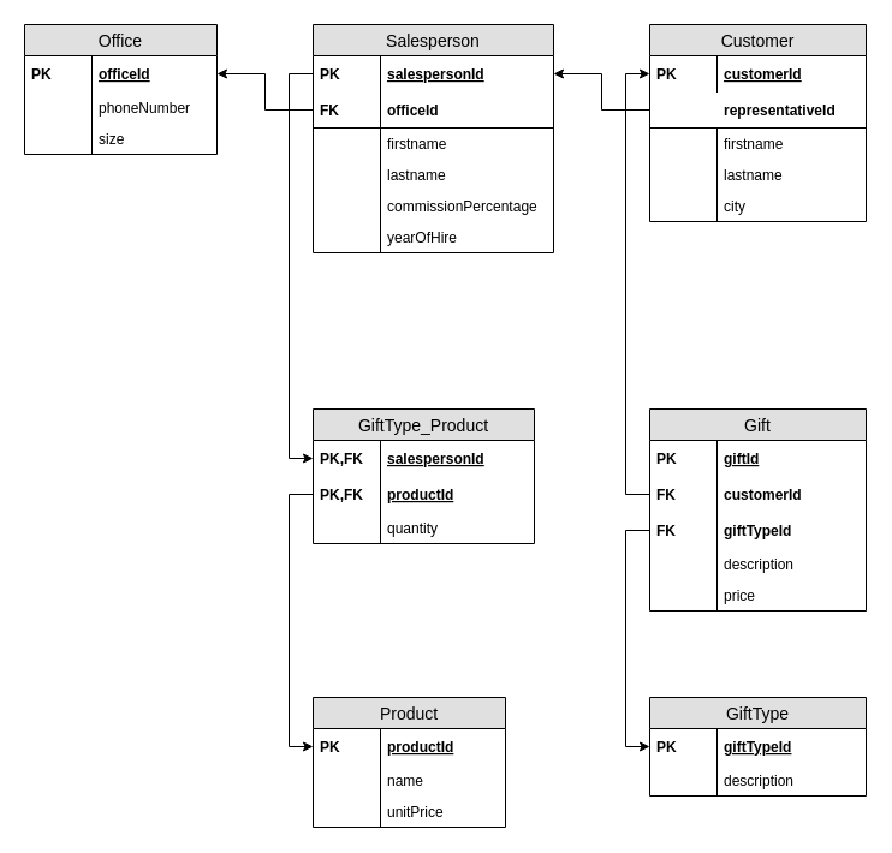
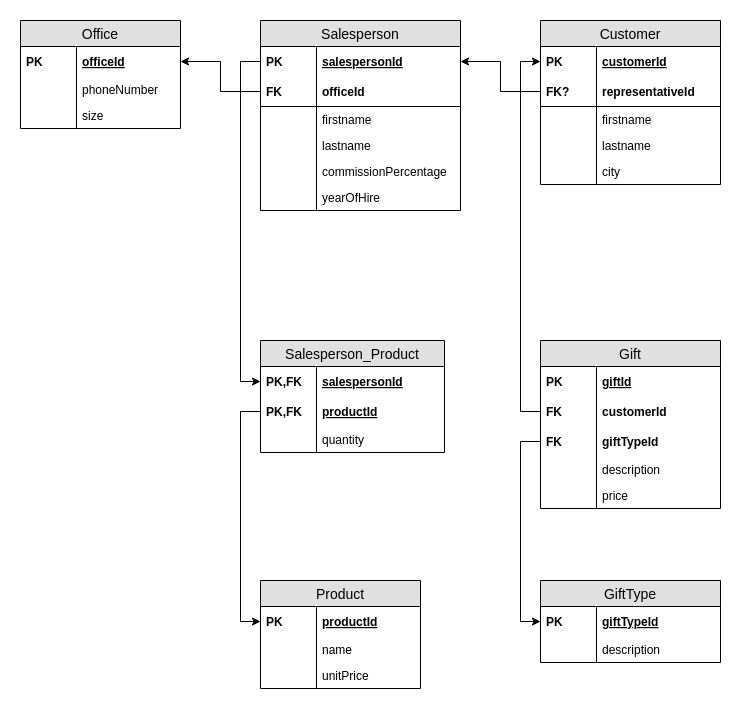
  <mxCell id="0" />
  <mxCell id="1" parent="0" />
  <mxCell id="2" value="Office" style="swimlane;fontStyle=0;childLayout=stackLayout;horizontal=1;startSize=26;fillColor=#e0e0e0;horizontalStack=0;resizeParent=1;resizeParentMax=0;resizeLast=0;collapsible=1;marginBottom=0;swimlaneFillColor=#ffffff;align=center;fontSize=14;" parent="1" vertex="1"><mxGeometry x="20" y="20" width="160" height="108" as="geometry" /></mxCell>
  <mxCell id="3" value="officeId" style="shape=partialRectangle;top=0;left=0;right=0;bottom=0;align=left;verticalAlign=middle;fillColor=none;spacingLeft=60;spacingRight=4;overflow=hidden;rotatable=0;points=[[0,0.5],[1,0.5]];portConstraint=eastwest;dropTarget=0;fontStyle=5;fontSize=12;" parent="2" vertex="1"><mxGeometry y="26" width="160" height="30" as="geometry" /></mxCell>
  <mxCell id="4" value="PK" style="shape=partialRectangle;fontStyle=1;top=0;left=0;bottom=0;fillColor=none;align=left;verticalAlign=middle;spacingLeft=4;spacingRight=4;overflow=hidden;rotatable=0;points=[];portConstraint=eastwest;part=1;fontSize=12;" parent="3" vertex="1" connectable="0"><mxGeometry width="56" height="30" as="geometry" /></mxCell>
  <mxCell id="5" value="phoneNumber" style="shape=partialRectangle;top=0;left=0;right=0;bottom=0;align=left;verticalAlign=top;fillColor=none;spacingLeft=60;spacingRight=4;overflow=hidden;rotatable=0;points=[[0,0.5],[1,0.5]];portConstraint=eastwest;dropTarget=0;fontSize=12;" parent="2" vertex="1"><mxGeometry y="56" width="160" height="26" as="geometry" /></mxCell>
  <mxCell id="6" value="" style="shape=partialRectangle;top=0;left=0;bottom=0;fillColor=none;align=left;verticalAlign=top;spacingLeft=4;spacingRight=4;overflow=hidden;rotatable=0;points=[];portConstraint=eastwest;part=1;fontSize=12;" parent="5" vertex="1" connectable="0"><mxGeometry width="56" height="26" as="geometry" /></mxCell>
  <mxCell id="7" value="size" style="shape=partialRectangle;top=0;left=0;right=0;bottom=0;align=left;verticalAlign=top;fillColor=none;spacingLeft=60;spacingRight=4;overflow=hidden;rotatable=0;points=[[0,0.5],[1,0.5]];portConstraint=eastwest;dropTarget=0;fontSize=12;" parent="2" vertex="1"><mxGeometry y="82" width="160" height="26" as="geometry" /></mxCell>
  <mxCell id="8" value="" style="shape=partialRectangle;top=0;left=0;bottom=0;fillColor=none;align=left;verticalAlign=top;spacingLeft=4;spacingRight=4;overflow=hidden;rotatable=0;points=[];portConstraint=eastwest;part=1;fontSize=12;" parent="7" vertex="1" connectable="0"><mxGeometry width="56" height="26" as="geometry" /></mxCell>
  <mxCell id="9" value="Salesperson" style="swimlane;fontStyle=0;childLayout=stackLayout;horizontal=1;startSize=26;fillColor=#e0e0e0;horizontalStack=0;resizeParent=1;resizeParentMax=0;resizeLast=0;collapsible=1;marginBottom=0;swimlaneFillColor=#ffffff;align=center;fontSize=14;" parent="1" vertex="1"><mxGeometry x="260" y="20" width="200" height="190" as="geometry" /></mxCell>
  <mxCell id="10" value="salespersonId" style="shape=partialRectangle;top=0;left=0;right=0;bottom=0;align=left;verticalAlign=middle;fillColor=none;spacingLeft=60;spacingRight=4;overflow=hidden;rotatable=0;points=[[0,0.5],[1,0.5]];portConstraint=eastwest;dropTarget=0;fontStyle=5;fontSize=12;" parent="9" vertex="1"><mxGeometry y="26" width="200" height="30" as="geometry" /></mxCell>
  <mxCell id="11" value="PK" style="shape=partialRectangle;fontStyle=1;top=0;left=0;bottom=0;fillColor=none;align=left;verticalAlign=middle;spacingLeft=4;spacingRight=4;overflow=hidden;rotatable=0;points=[];portConstraint=eastwest;part=1;fontSize=12;" parent="10" vertex="1" connectable="0"><mxGeometry width="56" height="30" as="geometry" /></mxCell>
  <mxCell id="12" value="officeId" style="shape=partialRectangle;top=0;left=0;right=0;bottom=1;align=left;verticalAlign=middle;fillColor=none;spacingLeft=60;spacingRight=4;overflow=hidden;rotatable=0;points=[[0,0.5],[1,0.5]];portConstraint=eastwest;dropTarget=0;fontStyle=1;fontSize=12;" parent="9" vertex="1"><mxGeometry y="56" width="200" height="30" as="geometry" /></mxCell>
  <mxCell id="13" value="FK" style="shape=partialRectangle;fontStyle=1;top=0;left=0;bottom=0;fillColor=none;align=left;verticalAlign=middle;spacingLeft=4;spacingRight=4;overflow=hidden;rotatable=0;points=[];portConstraint=eastwest;part=1;fontSize=12;" parent="12" vertex="1" connectable="0"><mxGeometry width="56" height="30" as="geometry" /></mxCell>
  <mxCell id="14" value="firstname" style="shape=partialRectangle;top=0;left=0;right=0;bottom=0;align=left;verticalAlign=top;fillColor=none;spacingLeft=60;spacingRight=4;overflow=hidden;rotatable=0;points=[[0,0.5],[1,0.5]];portConstraint=eastwest;dropTarget=0;fontSize=12;" parent="9" vertex="1"><mxGeometry y="86" width="200" height="26" as="geometry" /></mxCell>
  <mxCell id="15" value="" style="shape=partialRectangle;top=0;left=0;bottom=0;fillColor=none;align=left;verticalAlign=top;spacingLeft=4;spacingRight=4;overflow=hidden;rotatable=0;points=[];portConstraint=eastwest;part=1;fontSize=12;" parent="14" vertex="1" connectable="0"><mxGeometry width="56" height="26" as="geometry" /></mxCell>
  <mxCell id="16" value="lastname" style="shape=partialRectangle;top=0;left=0;right=0;bottom=0;align=left;verticalAlign=top;fillColor=none;spacingLeft=60;spacingRight=4;overflow=hidden;rotatable=0;points=[[0,0.5],[1,0.5]];portConstraint=eastwest;dropTarget=0;fontSize=12;" parent="9" vertex="1"><mxGeometry y="112" width="200" height="26" as="geometry" /></mxCell>
  <mxCell id="17" value="" style="shape=partialRectangle;top=0;left=0;bottom=0;fillColor=none;align=left;verticalAlign=top;spacingLeft=4;spacingRight=4;overflow=hidden;rotatable=0;points=[];portConstraint=eastwest;part=1;fontSize=12;" parent="16" vertex="1" connectable="0"><mxGeometry width="56" height="26" as="geometry" /></mxCell>
  <mxCell id="18" value="commissionPercentage" style="shape=partialRectangle;top=0;left=0;right=0;bottom=0;align=left;verticalAlign=top;fillColor=none;spacingLeft=60;spacingRight=4;overflow=hidden;rotatable=0;points=[[0,0.5],[1,0.5]];portConstraint=eastwest;dropTarget=0;fontSize=12;" parent="9" vertex="1"><mxGeometry y="138" width="200" height="26" as="geometry" /></mxCell>
  <mxCell id="19" value="" style="shape=partialRectangle;top=0;left=0;bottom=0;fillColor=none;align=left;verticalAlign=top;spacingLeft=4;spacingRight=4;overflow=hidden;rotatable=0;points=[];portConstraint=eastwest;part=1;fontSize=12;" parent="18" vertex="1" connectable="0"><mxGeometry width="56" height="26" as="geometry" /></mxCell>
  <mxCell id="20" value="yearOfHire" style="shape=partialRectangle;top=0;left=0;right=0;bottom=0;align=left;verticalAlign=top;fillColor=none;spacingLeft=60;spacingRight=4;overflow=hidden;rotatable=0;points=[[0,0.5],[1,0.5]];portConstraint=eastwest;dropTarget=0;fontSize=12;" parent="9" vertex="1"><mxGeometry y="164" width="200" height="26" as="geometry" /></mxCell>
  <mxCell id="21" value="" style="shape=partialRectangle;top=0;left=0;bottom=0;fillColor=none;align=left;verticalAlign=top;spacingLeft=4;spacingRight=4;overflow=hidden;rotatable=0;points=[];portConstraint=eastwest;part=1;fontSize=12;" parent="20" vertex="1" connectable="0"><mxGeometry width="56" height="26" as="geometry" /></mxCell>
  <mxCell id="22" style="edgeStyle=orthogonalEdgeStyle;rounded=0;orthogonalLoop=1;jettySize=auto;html=1;exitX=0;exitY=0.5;exitDx=0;exitDy=0;entryX=1;entryY=0.5;entryDx=0;entryDy=0;endFill=1;endArrow=classic;startArrow=none;startFill=0;" parent="1" source="12" target="3" edge="1"><mxGeometry relative="1" as="geometry" /></mxCell>
  <mxCell id="23" value="Customer" style="swimlane;fontStyle=0;childLayout=stackLayout;horizontal=1;startSize=26;fillColor=#e0e0e0;horizontalStack=0;resizeParent=1;resizeParentMax=0;resizeLast=0;collapsible=1;marginBottom=0;swimlaneFillColor=#ffffff;align=center;fontSize=14;" parent="1" vertex="1"><mxGeometry x="540" y="20" width="180" height="164" as="geometry" /></mxCell>
  <mxCell id="24" value="customerId" style="shape=partialRectangle;top=0;left=0;right=0;bottom=0;align=left;verticalAlign=middle;fillColor=none;spacingLeft=60;spacingRight=4;overflow=hidden;rotatable=0;points=[[0,0.5],[1,0.5]];portConstraint=eastwest;dropTarget=0;fontStyle=5;fontSize=12;" parent="23" vertex="1"><mxGeometry y="26" width="180" height="30" as="geometry" /></mxCell>
  <mxCell id="25" value="PK" style="shape=partialRectangle;fontStyle=1;top=0;left=0;bottom=0;fillColor=none;align=left;verticalAlign=middle;spacingLeft=4;spacingRight=4;overflow=hidden;rotatable=0;points=[];portConstraint=eastwest;part=1;fontSize=12;" parent="24" vertex="1" connectable="0"><mxGeometry width="56" height="30" as="geometry" /></mxCell>
  <mxCell id="26" value="representativeId" style="shape=partialRectangle;top=0;left=0;right=0;bottom=1;align=left;verticalAlign=middle;fillColor=none;spacingLeft=60;spacingRight=4;overflow=hidden;rotatable=0;points=[[0,0.5],[1,0.5]];portConstraint=eastwest;dropTarget=0;fontStyle=1;fontSize=12;" parent="23" vertex="1"><mxGeometry y="56" width="180" height="30" as="geometry" /></mxCell>
+ <mxCell id="27" value="FK?" style="shape=partialRectangle;fontStyle=1;top=0;left=0;bottom=0;fillColor=none;align=left;verticalAlign=middle;spacingLeft=4;spacingRight=4;overflow=hidden;rotatable=0;points=[];portConstraint=eastwest;part=1;fontSize=12;" parent="26" vertex="1" connectable="0"><mxGeometry width="56" height="30" as="geometry" /></mxCell>
  <mxCell id="28" value="firstname" style="shape=partialRectangle;top=0;left=0;right=0;bottom=0;align=left;verticalAlign=top;fillColor=none;spacingLeft=60;spacingRight=4;overflow=hidden;rotatable=0;points=[[0,0.5],[1,0.5]];portConstraint=eastwest;dropTarget=0;fontSize=12;" parent="23" vertex="1"><mxGeometry y="86" width="180" height="26" as="geometry" /></mxCell>
  <mxCell id="29" value="" style="shape=partialRectangle;top=0;left=0;bottom=0;fillColor=none;align=left;verticalAlign=top;spacingLeft=4;spacingRight=4;overflow=hidden;rotatable=0;points=[];portConstraint=eastwest;part=1;fontSize=12;" parent="28" vertex="1" connectable="0"><mxGeometry width="56" height="26" as="geometry" /></mxCell>
  <mxCell id="30" value="lastname" style="shape=partialRectangle;top=0;left=0;right=0;bottom=0;align=left;verticalAlign=top;fillColor=none;spacingLeft=60;spacingRight=4;overflow=hidden;rotatable=0;points=[[0,0.5],[1,0.5]];portConstraint=eastwest;dropTarget=0;fontSize=12;" parent="23" vertex="1"><mxGeometry y="112" width="180" height="26" as="geometry" /></mxCell>
  <mxCell id="31" value="" style="shape=partialRectangle;top=0;left=0;bottom=0;fillColor=none;align=left;verticalAlign=top;spacingLeft=4;spacingRight=4;overflow=hidden;rotatable=0;points=[];portConstraint=eastwest;part=1;fontSize=12;" parent="30" vertex="1" connectable="0"><mxGeometry width="56" height="26" as="geometry" /></mxCell>
  <mxCell id="32" value="city" style="shape=partialRectangle;top=0;left=0;right=0;bottom=0;align=left;verticalAlign=top;fillColor=none;spacingLeft=60;spacingRight=4;overflow=hidden;rotatable=0;points=[[0,0.5],[1,0.5]];portConstraint=eastwest;dropTarget=0;fontSize=12;" parent="23" vertex="1"><mxGeometry y="138" width="180" height="26" as="geometry" /></mxCell>
  <mxCell id="33" value="" style="shape=partialRectangle;top=0;left=0;bottom=0;fillColor=none;align=left;verticalAlign=top;spacingLeft=4;spacingRight=4;overflow=hidden;rotatable=0;points=[];portConstraint=eastwest;part=1;fontSize=12;" parent="32" vertex="1" connectable="0"><mxGeometry width="56" height="26" as="geometry" /></mxCell>
  <mxCell id="34" style="edgeStyle=orthogonalEdgeStyle;rounded=0;orthogonalLoop=1;jettySize=auto;html=1;exitX=0;exitY=0.5;exitDx=0;exitDy=0;entryX=1;entryY=0.5;entryDx=0;entryDy=0;endFill=1;endArrow=classic;" parent="1" source="26" target="10" edge="1"><mxGeometry relative="1" as="geometry"><Array as="points"><mxPoint x="500" y="91" /><mxPoint x="500" y="61" /></Array></mxGeometry></mxCell>
  <mxCell id="35" value="Product" style="swimlane;fontStyle=0;childLayout=stackLayout;horizontal=1;startSize=26;fillColor=#e0e0e0;horizontalStack=0;resizeParent=1;resizeParentMax=0;resizeLast=0;collapsible=1;marginBottom=0;swimlaneFillColor=#ffffff;align=center;fontSize=14;" parent="1" vertex="1"><mxGeometry x="260" y="580" width="160" height="108" as="geometry" /></mxCell>
  <mxCell id="36" value="productId" style="shape=partialRectangle;top=0;left=0;right=0;bottom=0;align=left;verticalAlign=middle;fillColor=none;spacingLeft=60;spacingRight=4;overflow=hidden;rotatable=0;points=[[0,0.5],[1,0.5]];portConstraint=eastwest;dropTarget=0;fontStyle=5;fontSize=12;" parent="35" vertex="1"><mxGeometry y="26" width="160" height="30" as="geometry" /></mxCell>
  <mxCell id="37" value="PK" style="shape=partialRectangle;fontStyle=1;top=0;left=0;bottom=0;fillColor=none;align=left;verticalAlign=middle;spacingLeft=4;spacingRight=4;overflow=hidden;rotatable=0;points=[];portConstraint=eastwest;part=1;fontSize=12;" parent="36" vertex="1" connectable="0"><mxGeometry width="56" height="30" as="geometry" /></mxCell>
  <mxCell id="38" value="name" style="shape=partialRectangle;top=0;left=0;right=0;bottom=0;align=left;verticalAlign=top;fillColor=none;spacingLeft=60;spacingRight=4;overflow=hidden;rotatable=0;points=[[0,0.5],[1,0.5]];portConstraint=eastwest;dropTarget=0;fontSize=12;" parent="35" vertex="1"><mxGeometry y="56" width="160" height="26" as="geometry" /></mxCell>
  <mxCell id="39" value="" style="shape=partialRectangle;top=0;left=0;bottom=0;fillColor=none;align=left;verticalAlign=top;spacingLeft=4;spacingRight=4;overflow=hidden;rotatable=0;points=[];portConstraint=eastwest;part=1;fontSize=12;" parent="38" vertex="1" connectable="0"><mxGeometry width="56" height="26" as="geometry" /></mxCell>
  <mxCell id="40" value="unitPrice" style="shape=partialRectangle;top=0;left=0;right=0;bottom=0;align=left;verticalAlign=top;fillColor=none;spacingLeft=60;spacingRight=4;overflow=hidden;rotatable=0;points=[[0,0.5],[1,0.5]];portConstraint=eastwest;dropTarget=0;fontSize=12;" parent="35" vertex="1"><mxGeometry y="82" width="160" height="26" as="geometry" /></mxCell>
  <mxCell id="41" value="" style="shape=partialRectangle;top=0;left=0;bottom=0;fillColor=none;align=left;verticalAlign=top;spacingLeft=4;spacingRight=4;overflow=hidden;rotatable=0;points=[];portConstraint=eastwest;part=1;fontSize=12;" parent="40" vertex="1" connectable="0"><mxGeometry width="56" height="26" as="geometry" /></mxCell>
- <mxCell id="42" value="GiftType_Product" style="swimlane;fontStyle=0;childLayout=stackLayout;horizontal=1;startSize=26;fillColor=#e0e0e0;horizontalStack=0;resizeParent=1;resizeParentMax=0;resizeLast=0;collapsible=1;marginBottom=0;swimlaneFillColor=#ffffff;align=center;fontSize=14;" parent="1" vertex="1"><mxGeometry x="260" y="340" width="184" height="112" as="geometry" /></mxCell>
+ <mxCell id="42" value="Salesperson_Product" style="swimlane;fontStyle=0;childLayout=stackLayout;horizontal=1;startSize=26;fillColor=#e0e0e0;horizontalStack=0;resizeParent=1;resizeParentMax=0;resizeLast=0;collapsible=1;marginBottom=0;swimlaneFillColor=#ffffff;align=center;fontSize=14;" parent="1" vertex="1"><mxGeometry x="260" y="340" width="184" height="112" as="geometry" /></mxCell>
  <mxCell id="43" value="salespersonId" style="shape=partialRectangle;top=0;left=0;right=0;bottom=0;align=left;verticalAlign=middle;fillColor=none;spacingLeft=60;spacingRight=4;overflow=hidden;rotatable=0;points=[[0,0.5],[1,0.5]];portConstraint=eastwest;dropTarget=0;fontStyle=5;fontSize=12;" parent="42" vertex="1"><mxGeometry y="26" width="184" height="30" as="geometry" /></mxCell>
  <mxCell id="44" value="PK,FK" style="shape=partialRectangle;fontStyle=1;top=0;left=0;bottom=0;fillColor=none;align=left;verticalAlign=middle;spacingLeft=4;spacingRight=4;overflow=hidden;rotatable=0;points=[];portConstraint=eastwest;part=1;fontSize=12;" parent="43" vertex="1" connectable="0"><mxGeometry width="56" height="30" as="geometry" /></mxCell>
  <mxCell id="45" value="productId" style="shape=partialRectangle;top=0;left=0;right=0;bottom=1;align=left;verticalAlign=middle;fillColor=none;spacingLeft=60;spacingRight=4;overflow=hidden;rotatable=0;points=[[0,0.5],[1,0.5]];portConstraint=eastwest;dropTarget=0;fontStyle=5;fontSize=12;strokeColor=none;" parent="42" vertex="1"><mxGeometry y="56" width="184" height="30" as="geometry" /></mxCell>
  <mxCell id="46" value="PK,FK" style="shape=partialRectangle;fontStyle=1;top=0;left=0;bottom=0;fillColor=none;align=left;verticalAlign=middle;spacingLeft=4;spacingRight=4;overflow=hidden;rotatable=0;points=[];portConstraint=eastwest;part=1;fontSize=12;" parent="45" vertex="1" connectable="0"><mxGeometry width="56" height="30" as="geometry" /></mxCell>
  <mxCell id="47" value="quantity" style="shape=partialRectangle;top=0;left=0;right=0;bottom=0;align=left;verticalAlign=top;fillColor=none;spacingLeft=60;spacingRight=4;overflow=hidden;rotatable=0;points=[[0,0.5],[1,0.5]];portConstraint=eastwest;dropTarget=0;fontSize=12;" parent="42" vertex="1"><mxGeometry y="86" width="184" height="26" as="geometry" /></mxCell>
  <mxCell id="48" value="" style="shape=partialRectangle;top=0;left=0;bottom=0;fillColor=none;align=left;verticalAlign=top;spacingLeft=4;spacingRight=4;overflow=hidden;rotatable=0;points=[];portConstraint=eastwest;part=1;fontSize=12;" parent="47" vertex="1" connectable="0"><mxGeometry width="56" height="26" as="geometry" /></mxCell>
  <mxCell id="49" style="edgeStyle=orthogonalEdgeStyle;rounded=0;orthogonalLoop=1;jettySize=auto;html=1;exitX=0;exitY=0.5;exitDx=0;exitDy=0;entryX=0;entryY=0.5;entryDx=0;entryDy=0;endArrow=classic;endFill=1;startArrow=none;startFill=0;" parent="1" source="45" target="36" edge="1"><mxGeometry relative="1" as="geometry" /></mxCell>
  <mxCell id="50" style="edgeStyle=orthogonalEdgeStyle;rounded=0;orthogonalLoop=1;jettySize=auto;html=1;exitX=0;exitY=0.5;exitDx=0;exitDy=0;entryX=0;entryY=0.5;entryDx=0;entryDy=0;endArrow=none;endFill=0;startArrow=classic;startFill=1;" parent="1" source="43" target="10" edge="1"><mxGeometry relative="1" as="geometry" /></mxCell>
  <mxCell id="51" value="Gift" style="swimlane;fontStyle=0;childLayout=stackLayout;horizontal=1;startSize=26;fillColor=#e0e0e0;horizontalStack=0;resizeParent=1;resizeParentMax=0;resizeLast=0;collapsible=1;marginBottom=0;swimlaneFillColor=#ffffff;align=center;fontSize=14;" parent="1" vertex="1"><mxGeometry x="540" y="340" width="180" height="168" as="geometry" /></mxCell>
  <mxCell id="52" value="giftId" style="shape=partialRectangle;top=0;left=0;right=0;bottom=0;align=left;verticalAlign=middle;fillColor=none;spacingLeft=60;spacingRight=4;overflow=hidden;rotatable=0;points=[[0,0.5],[1,0.5]];portConstraint=eastwest;dropTarget=0;fontStyle=5;fontSize=12;strokeColor=#000000;" parent="51" vertex="1"><mxGeometry y="26" width="180" height="30" as="geometry" /></mxCell>
  <mxCell id="53" value="PK" style="shape=partialRectangle;fontStyle=1;top=0;left=0;bottom=0;fillColor=none;align=left;verticalAlign=middle;spacingLeft=4;spacingRight=4;overflow=hidden;rotatable=0;points=[];portConstraint=eastwest;part=1;fontSize=12;" parent="52" vertex="1" connectable="0"><mxGeometry width="56" height="30" as="geometry" /></mxCell>
  <mxCell id="54" value="customerId" style="shape=partialRectangle;top=0;left=0;right=0;bottom=1;align=left;verticalAlign=middle;fillColor=none;spacingLeft=60;spacingRight=4;overflow=hidden;rotatable=0;points=[[0,0.5],[1,0.5]];portConstraint=eastwest;dropTarget=0;fontStyle=1;fontSize=12;strokeColor=none;" parent="51" vertex="1"><mxGeometry y="56" width="180" height="30" as="geometry" /></mxCell>
  <mxCell id="55" value="FK" style="shape=partialRectangle;fontStyle=1;top=0;left=0;bottom=0;fillColor=none;align=left;verticalAlign=middle;spacingLeft=4;spacingRight=4;overflow=hidden;rotatable=0;points=[];portConstraint=eastwest;part=1;fontSize=12;" parent="54" vertex="1" connectable="0"><mxGeometry width="56" height="30" as="geometry" /></mxCell>
  <mxCell id="56" value="giftTypeId" style="shape=partialRectangle;top=0;left=0;right=0;bottom=1;align=left;verticalAlign=middle;fillColor=none;spacingLeft=60;spacingRight=4;overflow=hidden;rotatable=0;points=[[0,0.5],[1,0.5]];portConstraint=eastwest;dropTarget=0;fontStyle=1;fontSize=12;strokeColor=none;" parent="51" vertex="1"><mxGeometry y="86" width="180" height="30" as="geometry" /></mxCell>
  <mxCell id="57" value="FK" style="shape=partialRectangle;fontStyle=1;top=0;left=0;bottom=0;fillColor=none;align=left;verticalAlign=middle;spacingLeft=4;spacingRight=4;overflow=hidden;rotatable=0;points=[];portConstraint=eastwest;part=1;fontSize=12;" parent="56" vertex="1" connectable="0"><mxGeometry width="56" height="30" as="geometry" /></mxCell>
  <mxCell id="58" value="description" style="shape=partialRectangle;top=0;left=0;right=0;bottom=0;align=left;verticalAlign=top;fillColor=none;spacingLeft=60;spacingRight=4;overflow=hidden;rotatable=0;points=[[0,0.5],[1,0.5]];portConstraint=eastwest;dropTarget=0;fontSize=12;" parent="51" vertex="1"><mxGeometry y="116" width="180" height="26" as="geometry" /></mxCell>
  <mxCell id="59" value="" style="shape=partialRectangle;top=0;left=0;bottom=0;fillColor=none;align=left;verticalAlign=top;spacingLeft=4;spacingRight=4;overflow=hidden;rotatable=0;points=[];portConstraint=eastwest;part=1;fontSize=12;" parent="58" vertex="1" connectable="0"><mxGeometry width="56" height="26" as="geometry" /></mxCell>
  <mxCell id="60" value="price" style="shape=partialRectangle;top=0;left=0;right=0;bottom=0;align=left;verticalAlign=top;fillColor=none;spacingLeft=60;spacingRight=4;overflow=hidden;rotatable=0;points=[[0,0.5],[1,0.5]];portConstraint=eastwest;dropTarget=0;fontSize=12;" parent="51" vertex="1"><mxGeometry y="142" width="180" height="26" as="geometry" /></mxCell>
  <mxCell id="61" value="" style="shape=partialRectangle;top=0;left=0;bottom=0;fillColor=none;align=left;verticalAlign=top;spacingLeft=4;spacingRight=4;overflow=hidden;rotatable=0;points=[];portConstraint=eastwest;part=1;fontSize=12;" parent="60" vertex="1" connectable="0"><mxGeometry width="56" height="26" as="geometry" /></mxCell>
  <mxCell id="62" style="edgeStyle=orthogonalEdgeStyle;rounded=0;orthogonalLoop=1;jettySize=auto;html=1;exitX=0;exitY=0.5;exitDx=0;exitDy=0;entryX=0;entryY=0.5;entryDx=0;entryDy=0;endArrow=classic;endFill=1;" parent="1" source="54" target="24" edge="1"><mxGeometry relative="1" as="geometry" /></mxCell>
  <mxCell id="63" value="GiftType" style="swimlane;fontStyle=0;childLayout=stackLayout;horizontal=1;startSize=26;fillColor=#e0e0e0;horizontalStack=0;resizeParent=1;resizeParentMax=0;resizeLast=0;collapsible=1;marginBottom=0;swimlaneFillColor=#ffffff;align=center;fontSize=14;" parent="1" vertex="1"><mxGeometry x="540" y="580" width="180" height="82" as="geometry" /></mxCell>
  <mxCell id="64" value="giftTypeId" style="shape=partialRectangle;top=0;left=0;right=0;bottom=0;align=left;verticalAlign=middle;fillColor=none;spacingLeft=60;spacingRight=4;overflow=hidden;rotatable=0;points=[[0,0.5],[1,0.5]];portConstraint=eastwest;dropTarget=0;fontStyle=5;fontSize=12;" parent="63" vertex="1"><mxGeometry y="26" width="180" height="30" as="geometry" /></mxCell>
  <mxCell id="65" value="PK" style="shape=partialRectangle;fontStyle=1;top=0;left=0;bottom=0;fillColor=none;align=left;verticalAlign=middle;spacingLeft=4;spacingRight=4;overflow=hidden;rotatable=0;points=[];portConstraint=eastwest;part=1;fontSize=12;" parent="64" vertex="1" connectable="0"><mxGeometry width="56" height="30" as="geometry" /></mxCell>
  <mxCell id="66" value="description" style="shape=partialRectangle;top=0;left=0;right=0;bottom=0;align=left;verticalAlign=top;fillColor=none;spacingLeft=60;spacingRight=4;overflow=hidden;rotatable=0;points=[[0,0.5],[1,0.5]];portConstraint=eastwest;dropTarget=0;fontSize=12;" parent="63" vertex="1"><mxGeometry y="56" width="180" height="26" as="geometry" /></mxCell>
  <mxCell id="67" value="" style="shape=partialRectangle;top=0;left=0;bottom=0;fillColor=none;align=left;verticalAlign=top;spacingLeft=4;spacingRight=4;overflow=hidden;rotatable=0;points=[];portConstraint=eastwest;part=1;fontSize=12;" parent="66" vertex="1" connectable="0"><mxGeometry width="56" height="26" as="geometry" /></mxCell>
  <mxCell id="68" style="edgeStyle=orthogonalEdgeStyle;rounded=0;orthogonalLoop=1;jettySize=auto;html=1;exitX=0;exitY=0.5;exitDx=0;exitDy=0;entryX=0;entryY=0.5;entryDx=0;entryDy=0;endArrow=classic;endFill=1;startArrow=none;startFill=0;" parent="1" source="56" target="64" edge="1"><mxGeometry relative="1" as="geometry" /></mxCell>
